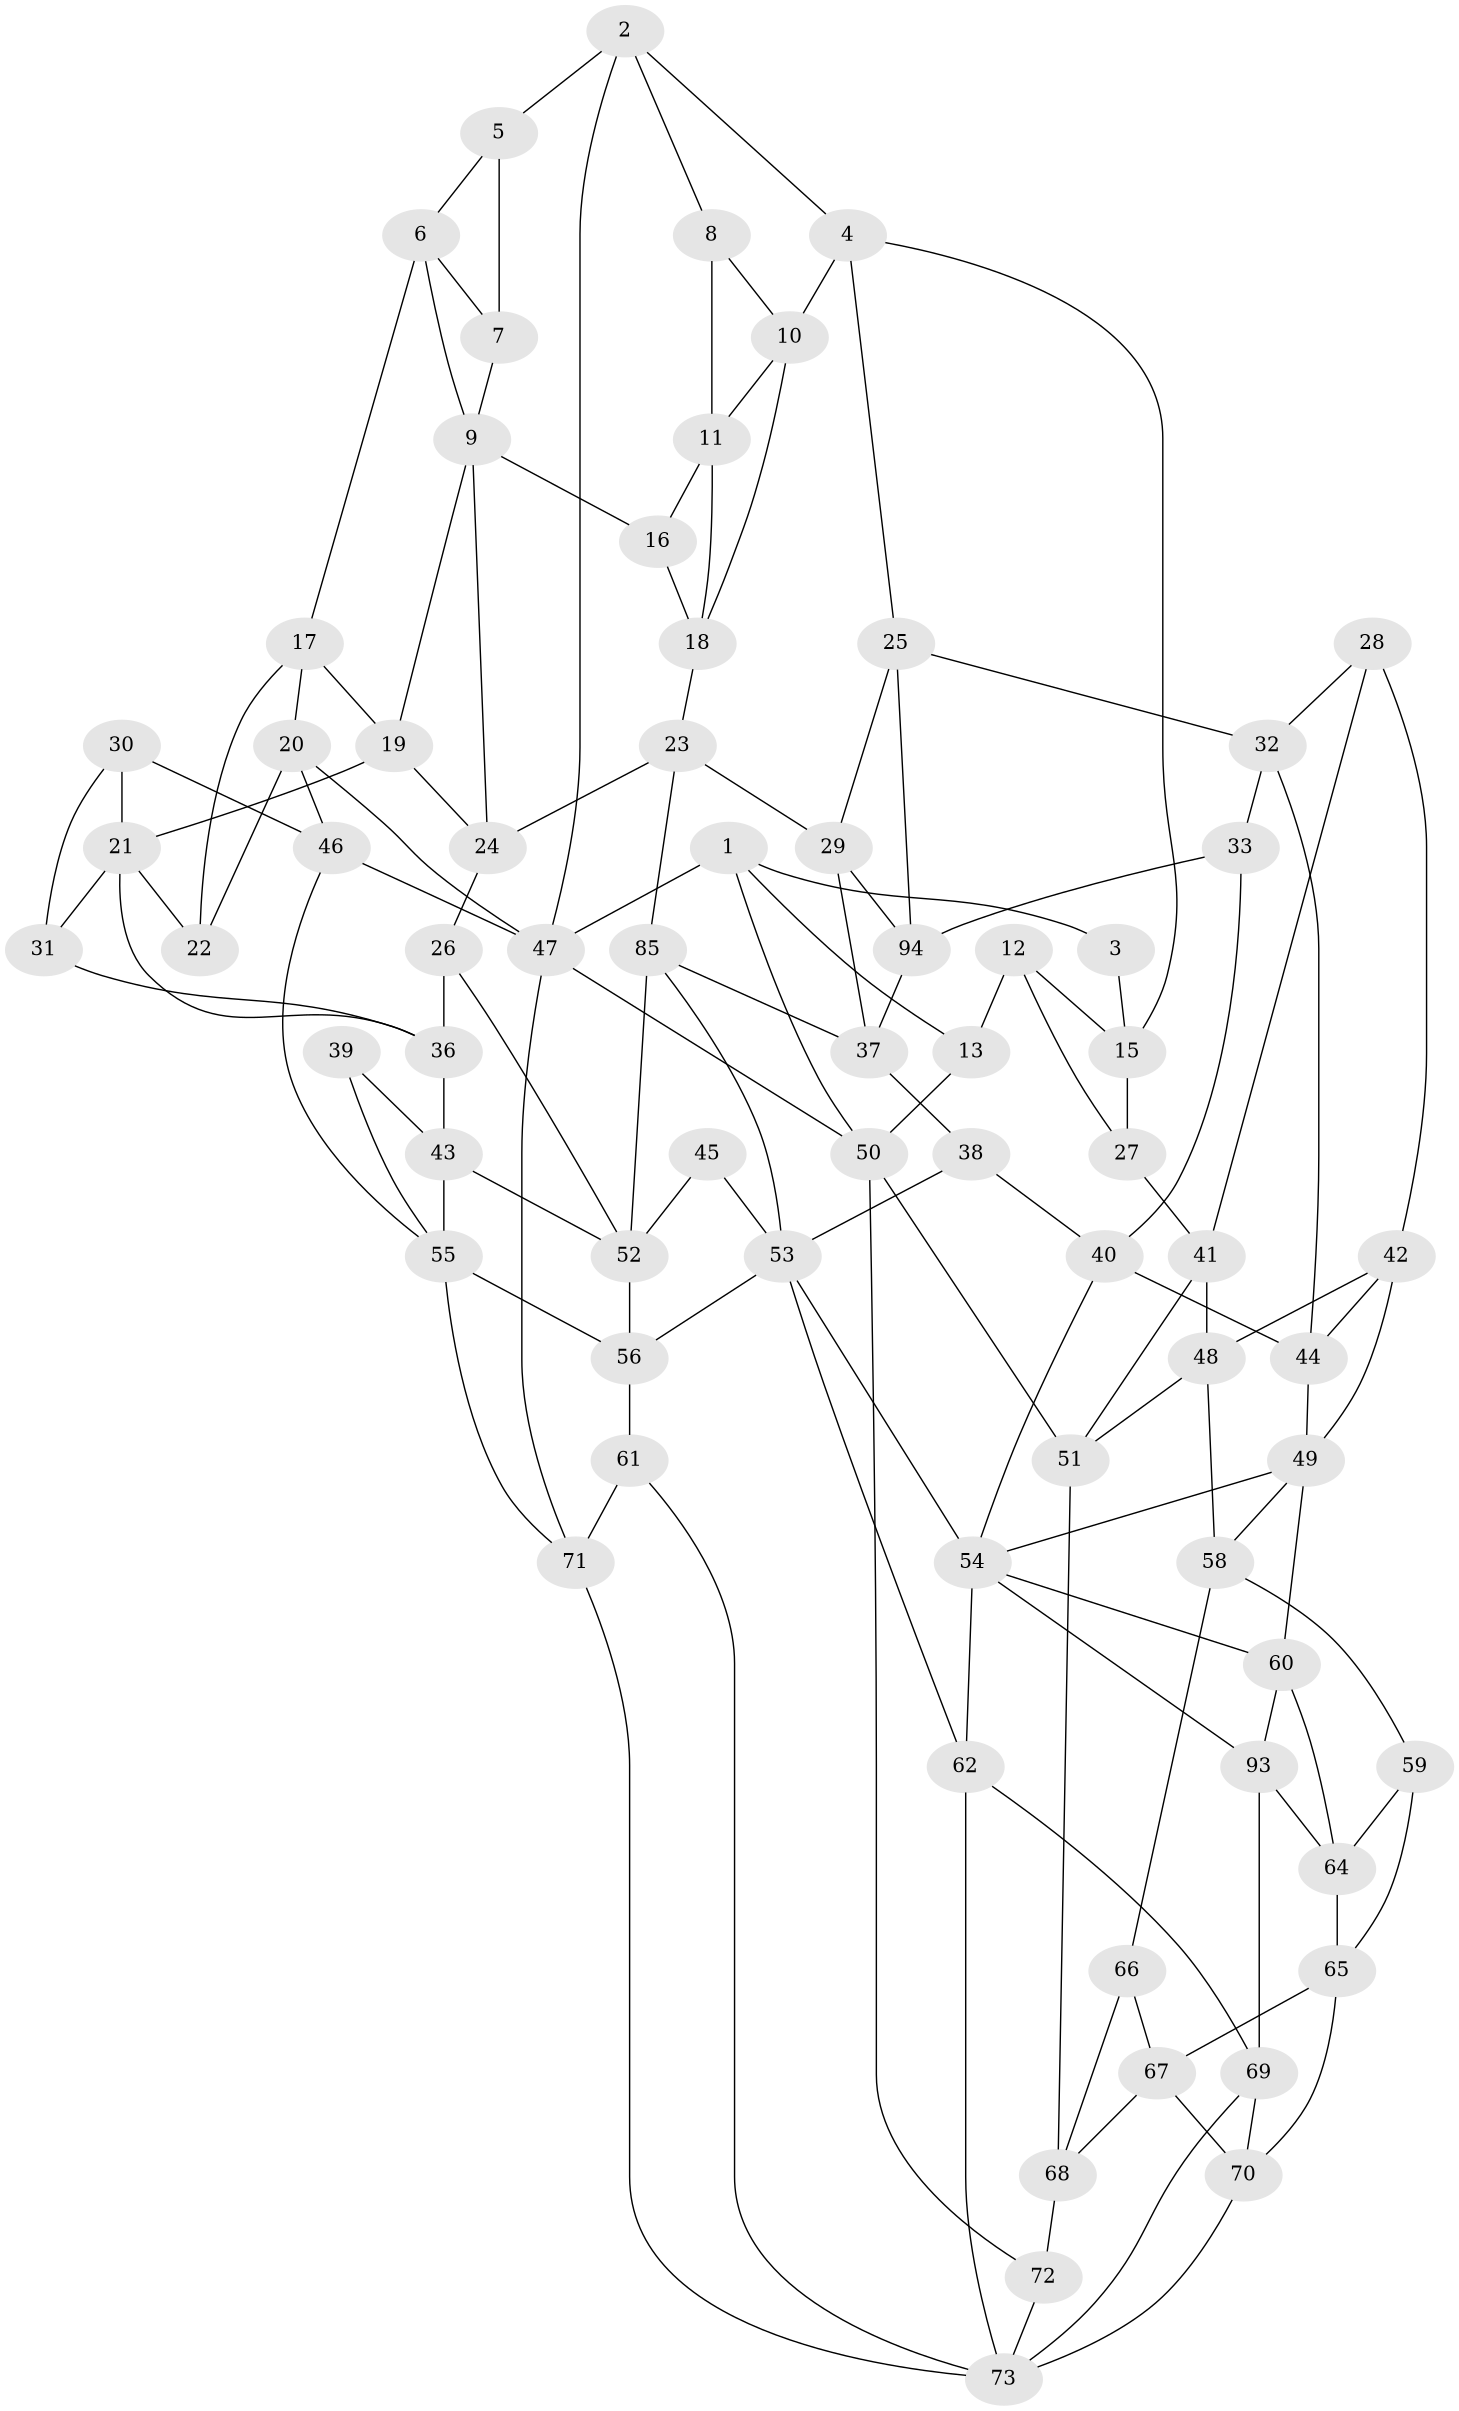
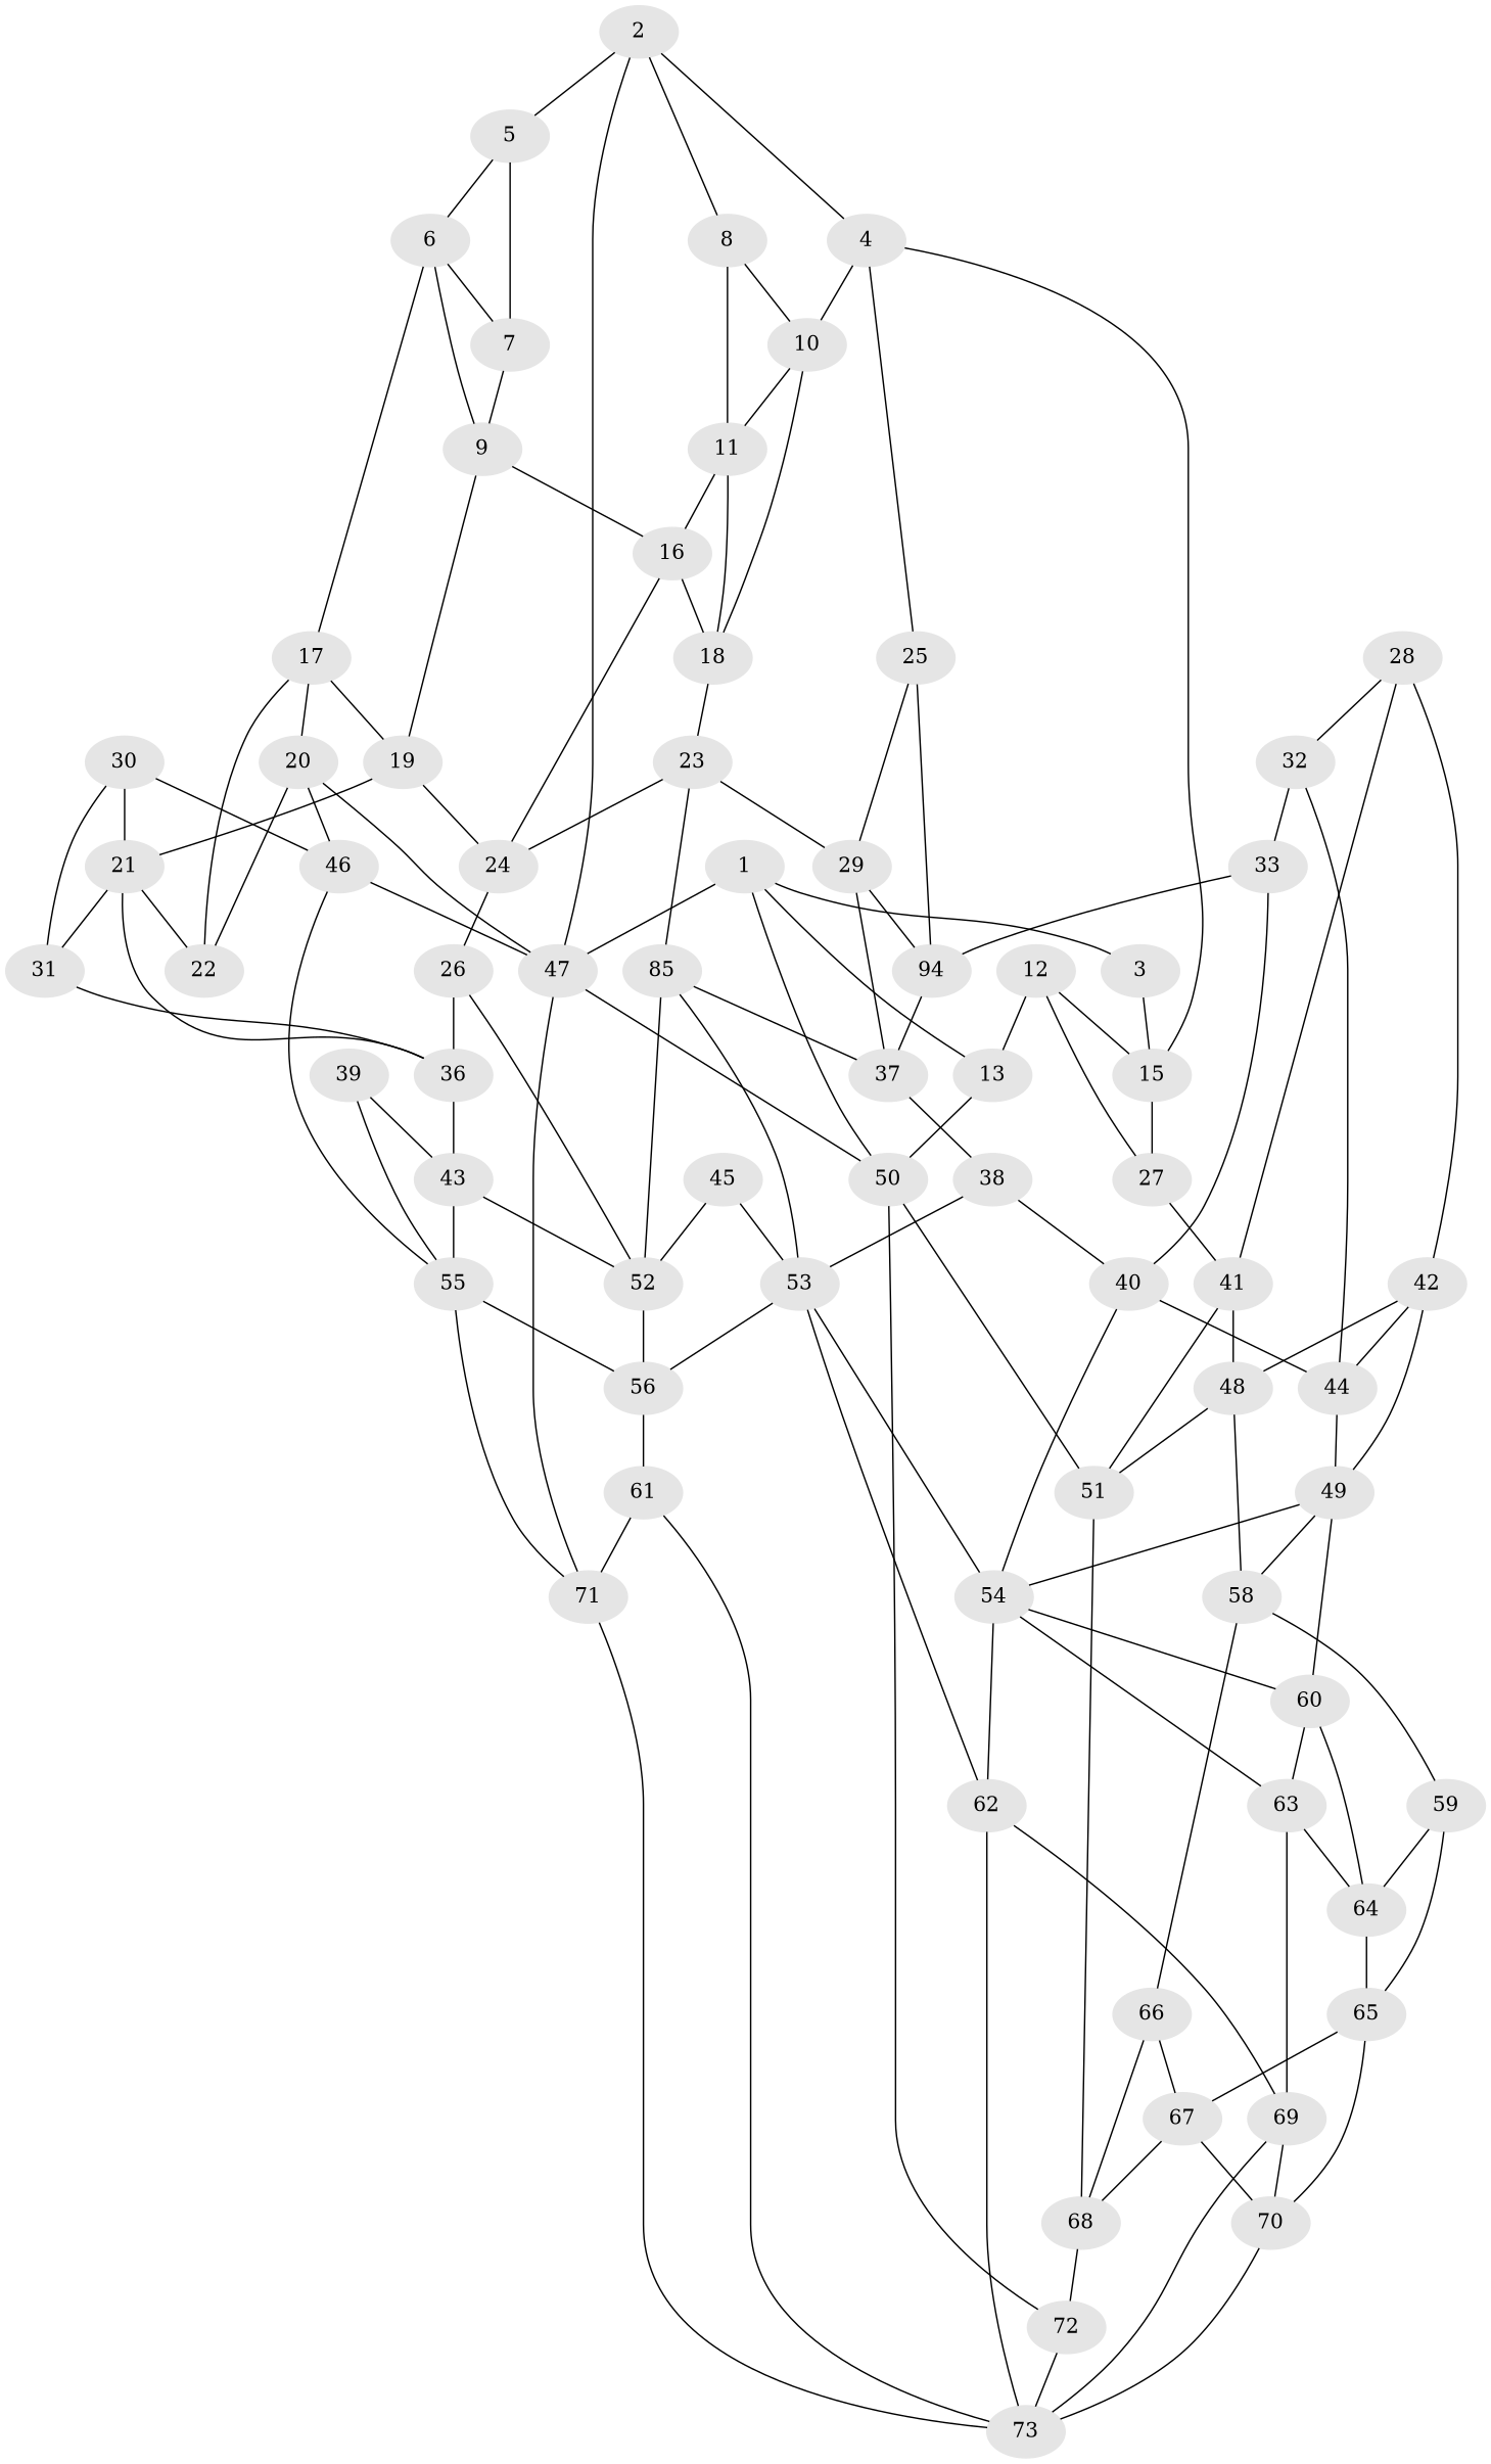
  graph {
    node [color=gray90 style=filled]
    edge [weight=1.0]
    1
    3
    13
    47
    50
    15
    71
    51
    72
    2
    4
    5
    8
    10
    25
    6
    7
    11
    27
    18
    29
    32
    n23 [label=94]
    9
    17
    16
    19
    20
    22
    24
    21
    23
    12
    41
    26
    46
    n37 [label=85]
    31
    36
    55
    43
    37
    52
    53
    33
    44
    56
    48
    28
    42
    49
    38
    30
    39
    40
    54
    62
    60
-   63 [label=93]
+   63
    58
    68
    45
    73
    66
    59
    64
    61
    69
    67
    65
    70
    1 -- 3
    1 -- 13
    1 -- 47
    1 -- 50
    3 -- 15
    13 -- 50
    47 -- 50
    47 -- 71
    50 -- 51
    50 -- 72
    15 -- 27
    71 -- 73
    51 -- 68
    72 -- 73
    2 -- 47
    2 -- 4
    2 -- 5
    2 -- 8
    4 -- 15
    4 -- 10
    4 -- 25
    5 -- 6
    5 -- 7
    8 -- 10
    8 -- 11
    10 -- 11
    10 -- 18
    25 -- 29
-   25 -- 32
    25 -- n23
    6 -- 7
    6 -- 9
    6 -- 17
    7 -- 9
    11 -- 18
    11 -- 16
    27 -- 41
    18 -- 23
    29 -- n23
    29 -- 37
    32 -- 33
    32 -- 44
    n23 -- 37
    9 -- 16
    9 -- 19
    17 -- 19
    17 -- 20
    17 -- 22
    16 -- 18
-   9 -- 24
+   16 -- 24
    19 -- 24
    19 -- 21
    20 -- 47
    20 -- 22
    20 -- 46
    24 -- 26
    21 -- 22
    21 -- 31
    21 -- 36
    23 -- 29
    23 -- 24
    23 -- n37
    12 -- 13
    12 -- 15
    12 -- 27
    41 -- 51
    41 -- 48
    26 -- 36
    26 -- 52
    46 -- 47
    46 -- 55
    n37 -- 37
    n37 -- 52
    n37 -- 53
    31 -- 36
    36 -- 43
    55 -- 71
    55 -- 56
    43 -- 55
    43 -- 52
    37 -- 38
    52 -- 56
    53 -- 56
    53 -- 54
    53 -- 62
    33 -- n23
    33 -- 40
    44 -- 49 [weight=2.0]
    56 -- 61
    48 -- 51
    48 -- 58
    28 -- 32
    28 -- 41
    28 -- 42
    42 -- 44
    42 -- 48
    42 -- 49
    49 -- 54
    49 -- 60
    49 -- 58
    38 -- 53
    38 -- 40
    30 -- 21
    30 -- 46
    30 -- 31
    39 -- 55
    39 -- 43
    40 -- 44
    40 -- 54
    54 -- 62
    54 -- 60
    54 -- 63
    62 -- 73
    62 -- 69
    60 -- 63
    60 -- 64
    63 -- 64
    63 -- 69
    58 -- 66
    58 -- 59
    68 -- 72
    45 -- 52 [weight=2.0]
    45 -- 53
    66 -- 68
    66 -- 67
    59 -- 64
    59 -- 65
    64 -- 65
    61 -- 71
    61 -- 73
    69 -- 73
    69 -- 70
    67 -- 68
    67 -- 70
    65 -- 67
    65 -- 70
    70 -- 73
  }
